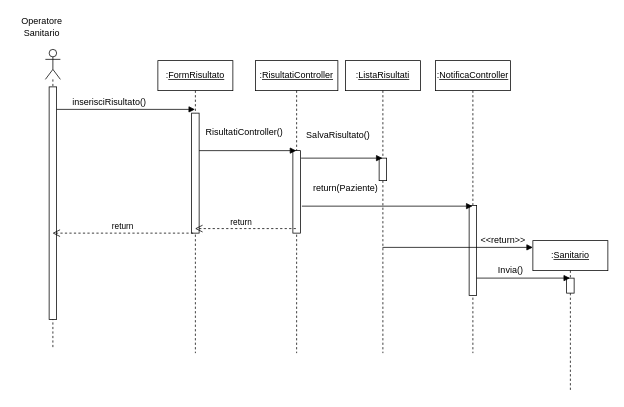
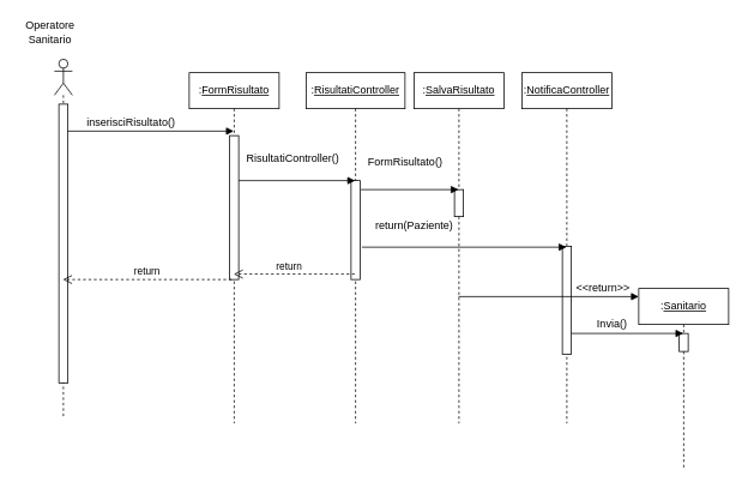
  <mxCell id="0" />
  <mxCell id="1" parent="0" />
  <mxCell id="2" value=":&lt;u&gt;FormRisultato&lt;/u&gt;" style="shape=umlLifeline;perimeter=lifelinePerimeter;whiteSpace=wrap;html=1;container=1;collapsible=0;recursiveResize=0;outlineConnect=0;" parent="1" vertex="1"><mxGeometry x="210" y="80" width="100" height="390" as="geometry" /></mxCell>
  <mxCell id="3" value="" style="html=1;points=[];perimeter=orthogonalPerimeter;" parent="2" vertex="1"><mxGeometry x="45" y="70" width="10" height="160" as="geometry" /></mxCell>
  <mxCell id="4" value="Operatore&lt;br&gt;Sanitario" style="text;html=1;align=center;verticalAlign=middle;resizable=0;points=[];autosize=1;" parent="1" vertex="1"><mxGeometry x="20" y="20" width="70" height="30" as="geometry" /></mxCell>
  <mxCell id="5" value="inserisciRisultato()" style="text;html=1;align=center;verticalAlign=middle;resizable=0;points=[];autosize=1;" parent="1" vertex="1"><mxGeometry x="90" y="125" width="110" height="20" as="geometry" /></mxCell>
  <mxCell id="6" value=":&lt;u&gt;RisultatiController&lt;/u&gt;" style="shape=umlLifeline;perimeter=lifelinePerimeter;whiteSpace=wrap;html=1;container=1;collapsible=0;recursiveResize=0;outlineConnect=0;size=40;" parent="1" vertex="1"><mxGeometry x="340" y="80" width="110" height="390" as="geometry" /></mxCell>
  <mxCell id="7" value="" style="html=1;points=[];perimeter=orthogonalPerimeter;" parent="6" vertex="1"><mxGeometry x="50" y="120" width="10" height="110" as="geometry" /></mxCell>
  <mxCell id="8" value=":&lt;u&gt;NotificaController&lt;/u&gt;" style="shape=umlLifeline;perimeter=lifelinePerimeter;whiteSpace=wrap;html=1;container=1;collapsible=0;recursiveResize=0;outlineConnect=0;" parent="1" vertex="1"><mxGeometry x="580" y="80" width="100" height="390" as="geometry" /></mxCell>
  <mxCell id="9" value="" style="html=1;points=[];perimeter=orthogonalPerimeter;" parent="8" vertex="1"><mxGeometry x="45" y="193" width="10" height="120" as="geometry" /></mxCell>
- <mxCell id="10" value=":&lt;u&gt;ListaRisultati&lt;/u&gt;" style="shape=umlLifeline;perimeter=lifelinePerimeter;whiteSpace=wrap;html=1;container=1;collapsible=0;recursiveResize=0;outlineConnect=0;" parent="1" vertex="1"><mxGeometry x="460" y="80" width="100" height="390" as="geometry" /></mxCell>
+ <mxCell id="10" value=":&lt;u&gt;SalvaRisultato&lt;/u&gt;" style="shape=umlLifeline;perimeter=lifelinePerimeter;whiteSpace=wrap;html=1;container=1;collapsible=0;recursiveResize=0;outlineConnect=0;" parent="1" vertex="1"><mxGeometry x="460" y="80" width="100" height="390" as="geometry" /></mxCell>
  <mxCell id="11" value="" style="html=1;points=[];perimeter=orthogonalPerimeter;" parent="10" vertex="1"><mxGeometry x="45" y="130" width="10" height="30" as="geometry" /></mxCell>
  <mxCell id="12" value=":&lt;u&gt;Sanitario&lt;/u&gt;" style="shape=umlLifeline;perimeter=lifelinePerimeter;whiteSpace=wrap;html=1;container=1;collapsible=0;recursiveResize=0;outlineConnect=0;" parent="1" vertex="1"><mxGeometry x="710" y="320" width="100" height="200" as="geometry" /></mxCell>
  <mxCell id="13" value="" style="html=1;points=[];perimeter=orthogonalPerimeter;" parent="12" vertex="1"><mxGeometry x="45" y="50" width="10" height="20" as="geometry" /></mxCell>
  <mxCell id="14" value="RisultatiController()" style="text;html=1;align=center;verticalAlign=middle;resizable=0;points=[];autosize=1;" parent="1" vertex="1"><mxGeometry x="260" y="165" width="130" height="20" as="geometry" /></mxCell>
  <mxCell id="15" value="" style="shape=umlLifeline;participant=umlActor;perimeter=lifelinePerimeter;whiteSpace=wrap;html=1;container=1;collapsible=0;recursiveResize=0;verticalAlign=top;spacingTop=36;outlineConnect=0;" parent="1" vertex="1"><mxGeometry x="60" y="65" width="20" height="400" as="geometry" /></mxCell>
  <mxCell id="16" value="" style="html=1;verticalAlign=bottom;endArrow=block;" parent="15" target="2" edge="1"><mxGeometry x="-0.064" y="-20" width="80" relative="1" as="geometry"><mxPoint x="10" y="80" as="sourcePoint" /><mxPoint x="90" y="80" as="targetPoint" /><mxPoint as="offset" /></mxGeometry></mxCell>
  <mxCell id="17" value="" style="html=1;points=[];perimeter=orthogonalPerimeter;" parent="15" vertex="1"><mxGeometry x="5" y="50" width="10" height="310" as="geometry" /></mxCell>
- <mxCell id="18" value="SalvaRisultato()" style="text;html=1;align=center;verticalAlign=middle;resizable=0;points=[];autosize=1;" parent="1" vertex="1"><mxGeometry x="400" y="170" width="100" height="20" as="geometry" /></mxCell>
+ <mxCell id="18" value="FormRisultato()" style="text;html=1;align=center;verticalAlign=middle;resizable=0;points=[];autosize=1;" parent="1" vertex="1"><mxGeometry x="400" y="170" width="100" height="20" as="geometry" /></mxCell>
  <mxCell id="19" value="" style="html=1;verticalAlign=bottom;endArrow=block;" parent="1" target="6" edge="1"><mxGeometry x="0.111" y="-20" width="80" relative="1" as="geometry"><mxPoint x="265" y="200" as="sourcePoint" /><mxPoint x="350" y="165" as="targetPoint" /><mxPoint as="offset" /></mxGeometry></mxCell>
  <mxCell id="20" value="return(Paziente)" style="text;html=1;align=center;verticalAlign=middle;resizable=0;points=[];autosize=1;" parent="1" vertex="1"><mxGeometry x="410" y="240" width="100" height="20" as="geometry" /></mxCell>
  <mxCell id="21" value="&amp;lt;&amp;lt;return&amp;gt;&amp;gt;" style="text;html=1;align=center;verticalAlign=middle;resizable=0;points=[];autosize=1;" parent="1" vertex="1"><mxGeometry x="630" y="310" width="80" height="20" as="geometry" /></mxCell>
  <mxCell id="22" value="Invia()" style="text;html=1;align=center;verticalAlign=middle;resizable=0;points=[];autosize=1;" parent="1" vertex="1"><mxGeometry x="655" y="350" width="50" height="20" as="geometry" /></mxCell>
  <mxCell id="23" value="" style="verticalAlign=bottom;endArrow=block;html=1;exitX=1.2;exitY=0.673;exitDx=0;exitDy=0;exitPerimeter=0;" parent="1" source="7" target="8" edge="1"><mxGeometry x="-0.332" y="-20" width="80" relative="1" as="geometry"><mxPoint x="400" y="210" as="sourcePoint" /><mxPoint x="480" y="210" as="targetPoint" /><mxPoint as="offset" /></mxGeometry></mxCell>
  <mxCell id="24" value="" style="html=1;verticalAlign=bottom;endArrow=block;exitX=1.1;exitY=0.091;exitDx=0;exitDy=0;exitPerimeter=0;" parent="1" source="7" target="10" edge="1"><mxGeometry x="-0.087" y="-20" width="80" relative="1" as="geometry"><mxPoint x="400" y="150" as="sourcePoint" /><mxPoint x="480" y="150" as="targetPoint" /><mxPoint as="offset" /></mxGeometry></mxCell>
  <mxCell id="25" value="return" style="html=1;verticalAlign=bottom;endArrow=open;dashed=1;endSize=8;exitX=0.4;exitY=0.945;exitDx=0;exitDy=0;exitPerimeter=0;" parent="1" source="7" target="2" edge="1"><mxGeometry x="0.08" relative="1" as="geometry"><mxPoint x="390" y="190" as="sourcePoint" /><mxPoint x="290" y="190" as="targetPoint" /><mxPoint as="offset" /></mxGeometry></mxCell>
  <mxCell id="26" value="" style="html=1;verticalAlign=bottom;endArrow=block;" parent="1" source="10" edge="1"><mxGeometry x="-0.331" y="-20" width="80" relative="1" as="geometry"><mxPoint x="570" y="330" as="sourcePoint" /><mxPoint x="710" y="329" as="targetPoint" /><mxPoint as="offset" /></mxGeometry></mxCell>
  <mxCell id="27" value="" style="html=1;verticalAlign=bottom;endArrow=block;exitX=1;exitY=0.808;exitDx=0;exitDy=0;exitPerimeter=0;" parent="1" source="9" target="12" edge="1"><mxGeometry x="-0.228" y="-20" width="80" relative="1" as="geometry"><mxPoint x="630" y="240" as="sourcePoint" /><mxPoint x="710" y="240" as="targetPoint" /><mxPoint as="offset" /></mxGeometry></mxCell>
  <mxCell id="28" value="return" style="html=1;verticalAlign=bottom;endArrow=open;dashed=1;endSize=8;exitX=0.2;exitY=1;exitDx=0;exitDy=0;exitPerimeter=0;" parent="1" target="15" edge="1" source="3"><mxGeometry relative="1" as="geometry"><mxPoint x="260" y="280" as="sourcePoint" /><mxPoint x="75" y="274.03" as="targetPoint" /></mxGeometry></mxCell>
